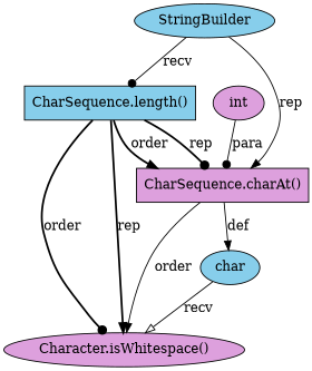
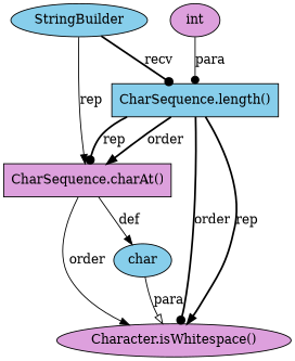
  digraph {
    node [fillcolor=plum shape=ellipse style=filled]
    edge [arrowhead=normal style=solid]
    n1 [label="Character.isWhitespace()"]
    n2 [fillcolor=skyblue label=char]
    n3 [label="CharSequence.charAt()" shape=box]
    n4 [fillcolor=skyblue label=StringBuilder]
    n5 [fillcolor=skyblue label="CharSequence.length()" shape=box]
    n6 [label=int]
-   n2 -> n1 [arrowhead=onormal label=recv]
+   n2 -> n1 [arrowhead=onormal label=para]
    n3 -> n1 [label=order]
    n3 -> n2 [label=def]
    n4 -> n3 [label=rep]
-   n4 -> n5 [arrowhead=dot label=recv]
+   n4 -> n5 [arrowhead=dot label=recv style=bold]
    n5 -> n1 [arrowhead=dot label=order style=bold]
    n5 -> n1 [label=rep style=bold]
    n5 -> n3 [arrowhead=dot label=rep style=bold]
    n5 -> n3 [label=order style=bold]
-   n6 -> n3 [arrowhead=dot label=para]
+   n6 -> n5 [arrowhead=dot label=para]
  }
